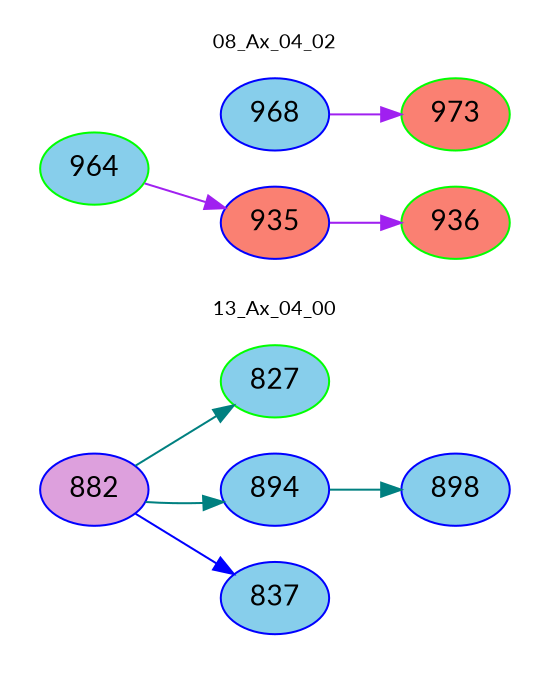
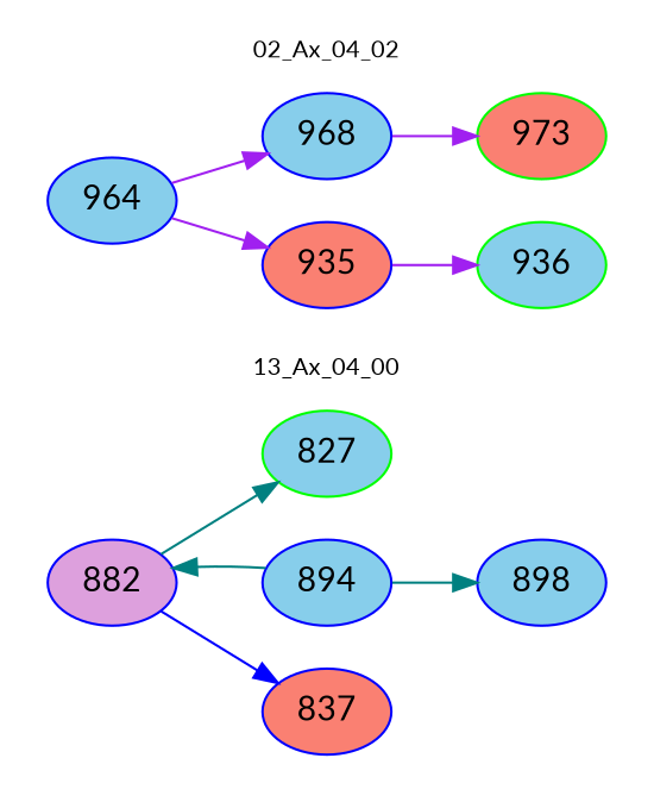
  digraph {
    fontname=Lato
    rankdir=LR
    node [color=blue fillcolor=skyblue fontname=Lato style=filled]
    edge [color=purple fontname=Lato]
    n1 [fillcolor=plum label=882]
-   n2 [label=837]
+   n2 [fillcolor=salmon label=837]
    n3 [label=894]
    n4 [color=green label=827]
    n5 [label=898]
-   n6 [color=green label=964]
+   n6 [label=964]
    n7 [fillcolor=salmon label=935]
    n8 [label=968]
-   n9 [color=green fillcolor=salmon label=936]
+   n9 [color=green label=936]
    n10 [color=green fillcolor=salmon label=973]
    subgraph cluster_1 {
      color=white
      fontsize=10
      label="13_Ax_04_00"
      n1
      n2
      n3
      n4
      n5
    }
    subgraph cluster_2 {
      color=white
      fontsize=10
-     label="08_Ax_04_02"
+     label="02_Ax_04_02"
      n6
      n7
      n8
      n9
      n10
    }
    n1 -> n2 [color=blue]
-   n1 -> n3 [color=teal]
+   n3 -> n1 [color=teal]
    n1 -> n4 [color=teal]
    n3 -> n5 [color=teal]
    n6 -> n7
+   n6 -> n8
    n7 -> n9
    n8 -> n10
  }
